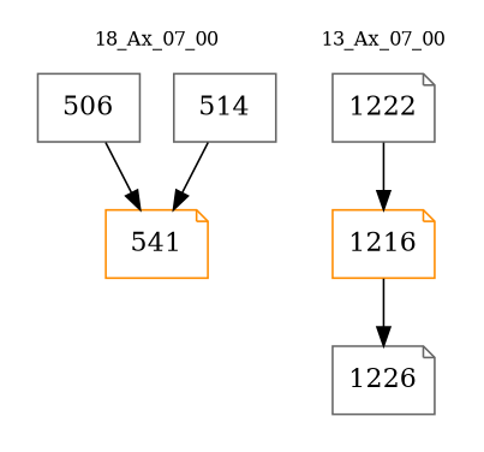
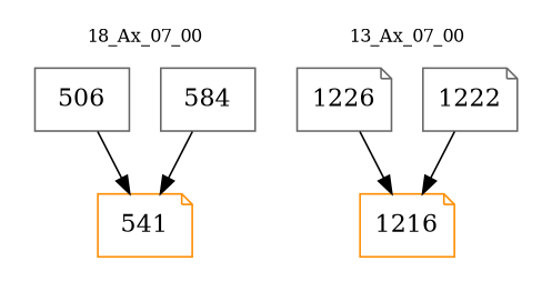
  digraph {
    node [color=gray40 shape=note]
    edge [color=black]
-   n1 [label=514 shape=box]
+   n1 [label=584 shape=box]
    n2 [label=506 shape=box]
    n3 [color=darkorange label=541]
    n4 [label=1222]
    n5 [color=darkorange label=1216]
    n6 [label=1226]
    subgraph cluster_1 {
      color=white
      fontsize=10
      label="18_Ax_07_00"
      n1
      n2
      n3
    }
    subgraph cluster_2 {
      color=white
      fontsize=10
      label="13_Ax_07_00"
      n4
      n5
      n6
    }
    n1 -> n3
    n2 -> n3
    n4 -> n5
-   n5 -> n6
+   n6 -> n5
  }
